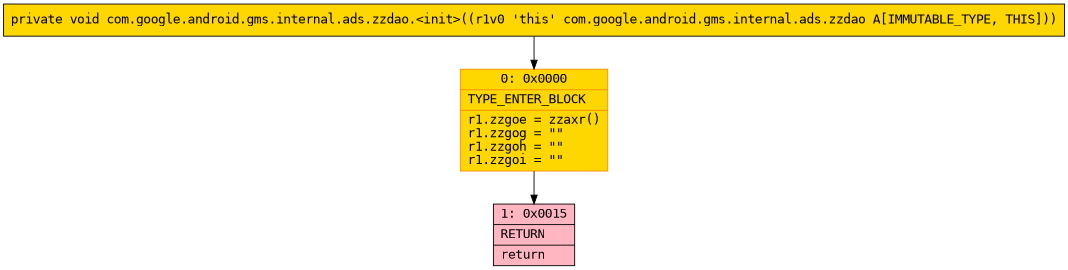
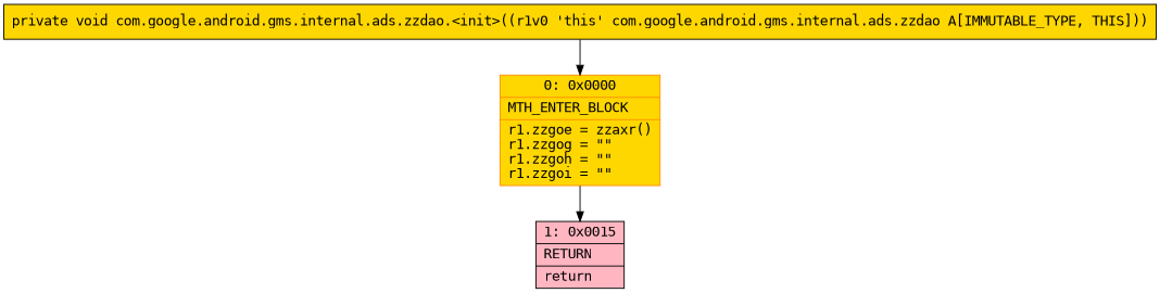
  digraph {
    fontname="DejaVu Sans Mono"
    node [shape=record style=filled fillcolor=gold color=black fontname="DejaVu Sans Mono"]
    edge [fontname="DejaVu Sans Mono"]
-   n1 [label="{0\:\ 0x0000|TYPE_ENTER_BLOCK\l|r1.zzgoe = zzaxr()\lr1.zzgog = \"\"\lr1.zzgoh = \"\"\lr1.zzgoi = \"\"\l}" color=darkorange]
+   n1 [label="{0\:\ 0x0000|MTH_ENTER_BLOCK\l|r1.zzgoe = zzaxr()\lr1.zzgog = \"\"\lr1.zzgoh = \"\"\lr1.zzgoi = \"\"\l}" color=darkorange]
    n2 [label="{1\:\ 0x0015|RETURN\l|return\l}" fillcolor=lightpink]
    n3 [label="{private void com.google.android.gms.internal.ads.zzdao.\<init\>((r1v0 'this' com.google.android.gms.internal.ads.zzdao A[IMMUTABLE_TYPE, THIS])) }"]
    n1 -> n2
    n3 -> n1
  }
